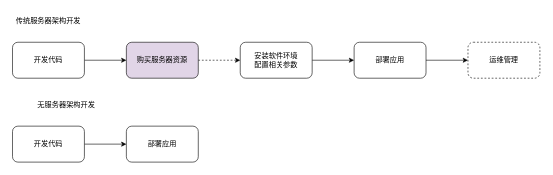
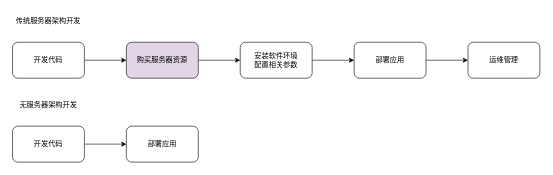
  <mxCell id="0" />
  <mxCell id="1" parent="0" />
  <mxCell id="2" value="" style="edgeStyle=none;html=1;" parent="1" source="3" target="5" edge="1"><mxGeometry relative="1" as="geometry" /></mxCell>
  <mxCell id="3" value="开发代码" style="rounded=1;whiteSpace=wrap;html=1;" parent="1" vertex="1"><mxGeometry x="20" y="70" width="120" height="60" as="geometry" /></mxCell>
- <mxCell id="4" value="" style="edgeStyle=none;html=1;dashed=1;" parent="1" source="5" target="7" edge="1"><mxGeometry relative="1" as="geometry" /></mxCell>
+ <mxCell id="4" value="" style="edgeStyle=none;html=1;" parent="1" source="5" target="7" edge="1"><mxGeometry relative="1" as="geometry" /></mxCell>
  <mxCell id="5" value="购买服务器资源" style="rounded=1;whiteSpace=wrap;html=1;fillColor=#e1d5e7;" parent="1" vertex="1"><mxGeometry x="210" y="70" width="120" height="60" as="geometry" /></mxCell>
  <mxCell id="6" value="" style="edgeStyle=none;html=1;" parent="1" source="7" target="9" edge="1"><mxGeometry relative="1" as="geometry" /></mxCell>
  <mxCell id="7" value="安装软件环境&lt;br&gt;配置相关参数" style="rounded=1;whiteSpace=wrap;html=1;" parent="1" vertex="1"><mxGeometry x="400" y="70" width="120" height="60" as="geometry" /></mxCell>
  <mxCell id="8" value="" style="edgeStyle=none;html=1;" parent="1" source="9" target="15" edge="1"><mxGeometry relative="1" as="geometry" /></mxCell>
  <mxCell id="9" value="部署应用" style="rounded=1;whiteSpace=wrap;html=1;" parent="1" vertex="1"><mxGeometry x="590" y="70" width="120" height="60" as="geometry" /></mxCell>
  <mxCell id="10" value="传统服务器架构开发" style="text;html=1;strokeColor=none;fillColor=none;align=center;verticalAlign=middle;whiteSpace=wrap;rounded=0;" parent="1" vertex="1"><mxGeometry x="20" y="20" width="120" height="30" as="geometry" /></mxCell>
  <mxCell id="11" value="" style="edgeStyle=none;html=1;" parent="1" source="12" target="13" edge="1"><mxGeometry relative="1" as="geometry" /></mxCell>
  <mxCell id="12" value="开发代码" style="rounded=1;whiteSpace=wrap;html=1;" parent="1" vertex="1"><mxGeometry x="20" y="210" width="120" height="60" as="geometry" /></mxCell>
  <mxCell id="13" value="部署应用" style="rounded=1;whiteSpace=wrap;html=1;" parent="1" vertex="1"><mxGeometry x="210" y="210" width="120" height="60" as="geometry" /></mxCell>
- <mxCell id="14" value="无服务器架构开发" style="text;html=1;strokeColor=none;fillColor=none;align=center;verticalAlign=middle;whiteSpace=wrap;rounded=0;" parent="1" vertex="1"><mxGeometry x="50" y="160" width="120" height="30" as="geometry" /></mxCell>
- <mxCell id="15" value="运维管理" style="rounded=1;whiteSpace=wrap;html=1;dashed=1;" parent="1" vertex="1"><mxGeometry x="780" y="70" width="120" height="60" as="geometry" /></mxCell>
+ <mxCell id="14" value="无服务器架构开发" style="text;html=1;strokeColor=none;fillColor=none;align=center;verticalAlign=middle;whiteSpace=wrap;rounded=0;" parent="1" vertex="1"><mxGeometry x="20" y="160" width="120" height="30" as="geometry" /></mxCell>
+ <mxCell id="15" value="运维管理" style="rounded=1;whiteSpace=wrap;html=1;" parent="1" vertex="1"><mxGeometry x="780" y="70" width="120" height="60" as="geometry" /></mxCell>
